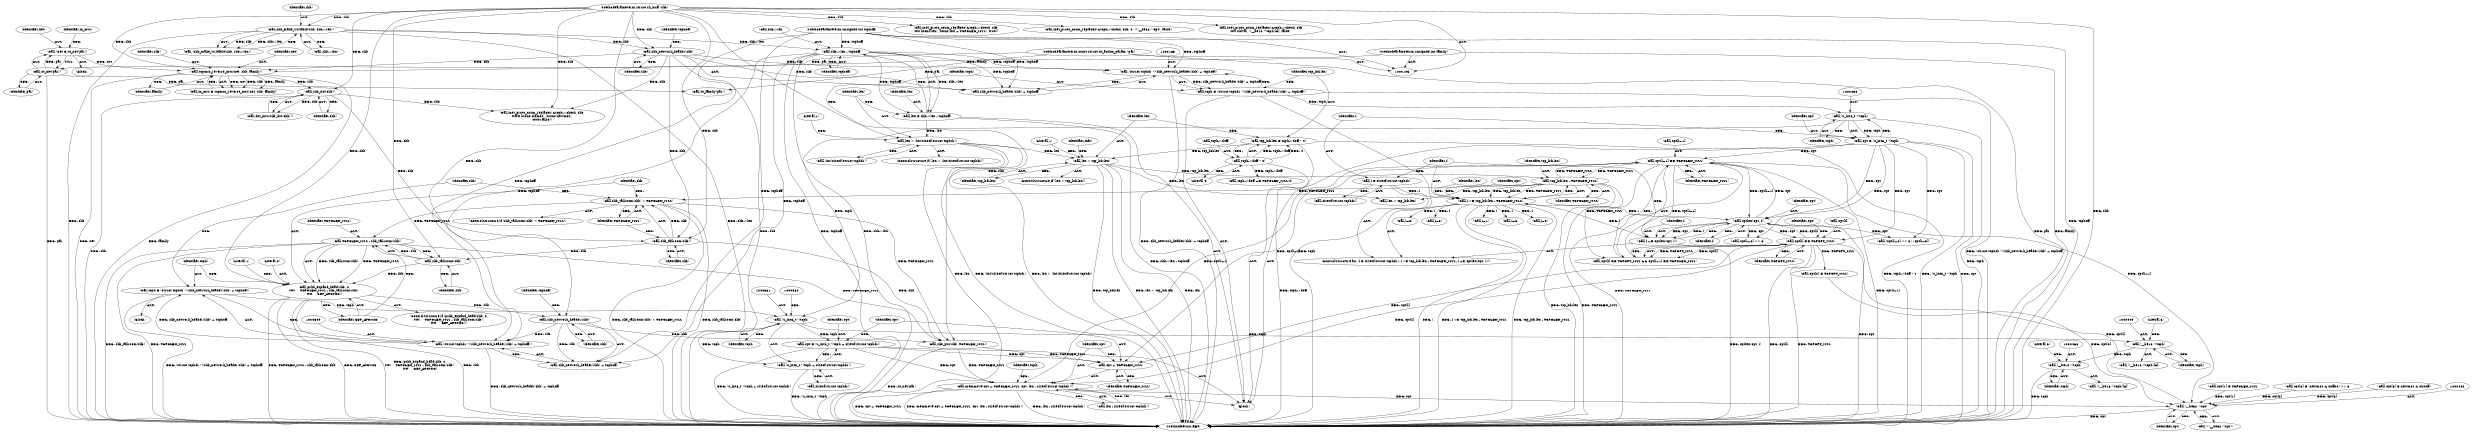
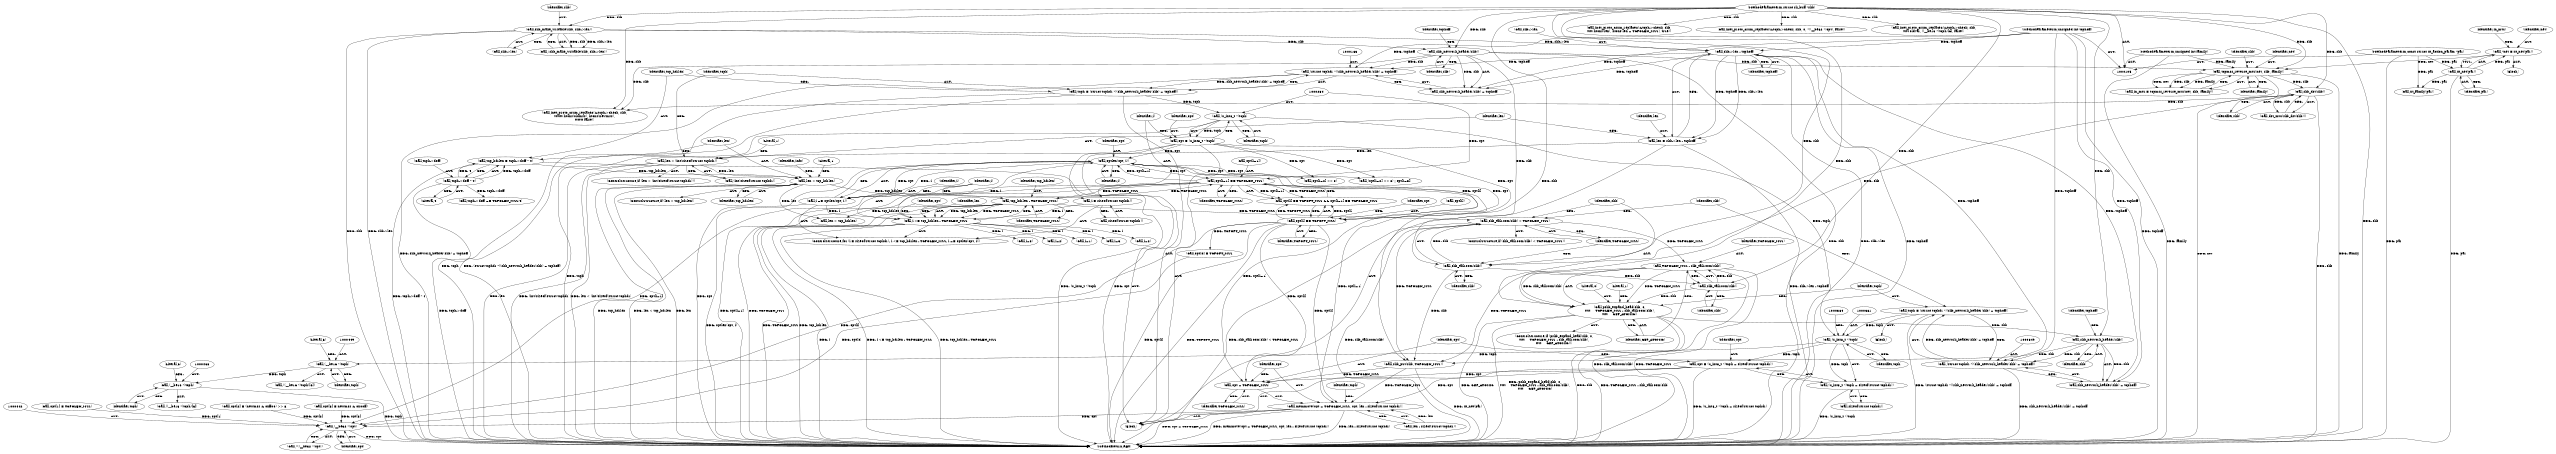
  digraph {
    n1 [label="(Call,tcph = (struct tcphdr *)(skb_network_header(skb) + tcphoff))"]
    n2 [label="(Call,(struct tcphdr *)(skb_network_header(skb) + tcphoff))"]
    n3 [label="(Call,(u_int8_t *)tcph)"]
    n4 [label="(Block,)"]
    n5 [label="(MethodReturn,RET)"]
    n6 [label="(Call,skb_network_header(skb) + tcphoff)"]
    n7 [label="(Call,opt = (u_int8_t *)tcph + sizeof(struct tcphdr))"]
    n8 [label="(Call,(u_int8_t *)tcph + sizeof(struct tcphdr))"]
    n9 [label="(Call,(__be16 *)tcph)"]
    n10 [label="(Identifier,tcph)"]
    n11 [label="(Call,skb_network_header(skb))"]
    n12 [label="(Call,skb_put(skb, TCPOLEN_MSS))"]
    n13 [label="(Identifier,skb)"]
    n14 [label="(Call,memmove(opt + TCPOLEN_MSS, opt, len - sizeof(struct tcphdr)))"]
    n15 [label="(Call,opt + TCPOLEN_MSS)"]
    n16 [label="(Call,pskb_expand_head(skb, 0,\n\t\t\t\t     TCPOLEN_MSS - skb_tailroom(skb),\n\t\t\t\t     GFP_ATOMIC))"]
    n17 [label="(Identifier,GFP_ATOMIC)"]
    n18 [label="(ControlStructure,if (pskb_expand_head(skb, 0,\n\t\t\t\t     TCPOLEN_MSS - skb_tailroom(skb),\n\t\t\t\t     GFP_ATOMIC)))"]
    n19 [label="(Call,TCPOLEN_MSS - skb_tailroom(skb))"]
    n20 [label="(Call,skb_tailroom(skb))"]
    n21 [label="(Identifier,skb)"]
    n22 [label="(Call,skb_tailroom(skb))"]
    n23 [label="(Call,skb_tailroom(skb) < TCPOLEN_MSS)"]
    n24 [label="(Identifier,skb)"]
    n25 [label="(Identifier,TCPOLEN_MSS)"]
    n26 [label="(ControlStructure,if (skb_tailroom(skb) < TCPOLEN_MSS))"]
    n27 [label="(Call,skb_network_header(skb))"]
    n28 [label="(Call,tcpmss_reverse_mtu(net, skb, family))"]
    n29 [label="(Call,(struct tcphdr *)(skb_network_header(skb) + tcphoff))"]
    n30 [label="(Call,inet_proto_csum_replace2(&tcph->check, skb,\n\t\t\t\t\t\t htons(oldmss), htons(newmss),\n\t\t\t\t\t\t false))"]
    n31 [label="(Call,skb_network_header(skb) + tcphoff)"]
    n32 [label="(Identifier,skb)"]
    n33 [label="(Call,skb_dst(skb))"]
    n34 [label="(Call,in_mtu = tcpmss_reverse_mtu(net, skb, family))"]
    n35 [label="(Identifier,family)"]
    n36 [label="(Call,tcph = (struct tcphdr *)(skb_network_header(skb) + tcphoff))"]
    n37 [label="(Call,skb_make_writable(skb, skb->len))"]
    n38 [label="(Call,skb->len - tcphoff)"]
    n39 [label="(Call,skb->len)"]
    n40 [label="(Call,!skb_make_writable(skb, skb->len))"]
    n41 [label="(Call,len = skb->len - tcphoff)"]
    n42 [label="(Identifier,tcphoff)"]
    n43 [label="(MethodParameterIn,struct sk_buff *skb)"]
    n44 [label="(Call,inet_proto_csum_replace2(&tcph->check, skb,\n\t\t\t\t htons(len), htons(len + TCPOLEN_MSS), true))"]
    n45 [label="(Call,inet_proto_csum_replace4(&tcph->check, skb, 0, *((__be32 *)opt), false))"]
    n46 [label="(Call,inet_proto_csum_replace2(&tcph->check, skb,\n\t\t\t\t oldval, ((__be16 *)tcph)[6], false))"]
    1000105
    n48 [label="(Identifier,skb)"]
    n49 [label="(Call,dst_mtu(skb_dst(skb)))"]
    n50 [label="(Call,*net = xt_net(par))"]
    n51 [label="(Call,xt_net(par))"]
    n52 [label="(Block,)"]
    n53 [label="(Call,xt_family(par))"]
    n54 [label="(Identifier,par)"]
    n55 [label="(MethodParameterIn,const struct xt_action_param *par)"]
    n56 [label="(MethodParameterIn,unsigned int family)"]
    n57 [label="(Call,tcp_hdrlen - TCPOLEN_MSS)"]
    n58 [label="(Call,opt[i+1] == TCPOLEN_MSS)"]
    n59 [label="(Call,i <= tcp_hdrlen - TCPOLEN_MSS)"]
    n60 [label="(Call,len > tcp_hdrlen)"]
    n61 [label="(Identifier,TCPOLEN_MSS)"]
    n62 [label="(Call,optlen(opt, i))"]
    n63 [label="(Call,(__be32 *)opt)"]
    n64 [label="(Identifier,TCPOLEN_MSS)"]
    n65 [label="(Call,opt[i] == TCPOPT_MSS && opt[i+1] == TCPOLEN_MSS)"]
    n66 [label="(Call,i+3)"]
    n67 [label="(Call,i+2)"]
    n68 [label="(ControlStructure,for (i = sizeof(struct tcphdr); i <= tcp_hdrlen - TCPOLEN_MSS; i += optlen(opt, i)))"]
    n69 [label="(Call,i+1)"]
    n70 [label="(Call,i+3)"]
    n71 [label="(Call,i+2)"]
    n72 [label="(Call,len < tcp_hdrlen)"]
    n73 [label="(ControlStructure,if (len < tcp_hdrlen))"]
    n74 [label="(Identifier,tcp_hdrlen)"]
    n75 [label="(Call,len < (int)sizeof(struct tcphdr))"]
    n76 [label="(ControlStructure,if (len < (int)sizeof(struct tcphdr)))"]
    n77 [label="(Call,(int)sizeof(struct tcphdr))"]
    n78 [label="(Block,)"]
    n79 [label="(MethodParameterIn,unsigned int tcphoff)"]
    n80 [label="(Call,tcp_hdrlen = tcph->doff * 4)"]
    n81 [label="(Call,tcph->doff * 4)"]
    n82 [label="(Call,tcph->doff += TCPOLEN_MSS/4)"]
    n83 [label="(Literal,4)"]
    n84 [label="(Call,opt[i] == TCPOPT_MSS)"]
    n85 [label="(Call,(opt[i+2] << 8) | opt[i+3])"]
    n86 [label="(Call,opt[i+2] << 8)"]
    n87 [label="(Call,i += optlen(opt, i))"]
    n88 [label="(Identifier,i)"]
    n89 [label="(Call,len - sizeof(struct tcphdr))"]
    n90 [label="(Identifier,opt)"]
    n91 [label="(Call,*((__be32 *)opt))"]
    n92 [label="(Identifier,TCPOLEN_MSS)"]
    n93 [label="(Call,opt = (u_int8_t *)tcph)"]
    n94 [label="(Call,(u_int8_t *)tcph)"]
    n95 [label="(Identifier,tcph)"]
    n96 [label="(Identifier,TCPOPT_MSS)"]
    n97 [label="(Call,opt[0] = TCPOPT_MSS)"]
    n98 [label="(Call,i = sizeof(struct tcphdr))"]
    n99 [label="(Call,sizeof(struct tcphdr))"]
    n100 [label="(Call,sizeof(struct tcphdr))"]
    n101 [label="(Call,(__be16 *)tcph)"]
    n102 [label="(Call,((__be16 *)tcph)[6])"]
    n103 [label="(Identifier,tcph)"]
    n104 [label="(Call,((__be16 *)tcph)[6])"]
    n105 [label="(Identifier,tcph)"]
    n106 [label="(Call,tcph->doff)"]
    n107 [label="(Literal,6)"]
    n108 [label="(Identifier,opt)"]
    n109 [label="(Identifier,net)"]
    n110 [label="(Identifier,opt)"]
    n111 [label="(Identifier,opt)"]
    n112 [label="(Identifier,skb)"]
    n113 [label="(Identifier,tcphoff)"]
    n114 [label="(Literal,6)"]
    n115 [label="(Identifier,tcphoff)"]
    n116 [label="(Identifier,in_mtu)"]
    n117 [label="(Identifier,len)"]
    n118 [label="(Identifier,len)"]
    n119 [label="(Identifier,net)"]
    n120 [label="(Identifier,tcph)"]
    n121 [label="(Call,opt[1] = TCPOLEN_MSS)"]
    n122 [label="(Identifier,len)"]
    n123 [label="(Literal,0)"]
    n124 [label="(Literal,1)"]
    n125 [label="(Call,opt[i])"]
    n126 [label="(Identifier,skb)"]
    n127 [label="(Call,opt[i+1])"]
    n128 [label="(Identifier,tcph)"]
    n129 [label="(Call,opt[2] = (newmss & 0xff00) >> 8)"]
    n130 [label="(Identifier,len)"]
    n131 [label="(Call,skb->len)"]
    n132 [label="(Identifier,info)"]
    n133 [label="(Literal,1)"]
    n134 [label="(Identifier,tcph)"]
    n135 [label="(Identifier,opt)"]
    n136 [label="(Literal,1)"]
    n137 [label="(Identifier,tcp_hdrlen)"]
    n138 [label="(Identifier,opt)"]
    n139 [label="(Identifier,opt)"]
    n140 [label="(Identifier,tcp_hdrlen)"]
    n141 [label="(Identifier,i)"]
    n142 [label="(Identifier,opt)"]
    n143 [label="(Identifier,skb)"]
    n144 [label="(Identifier,i)"]
    n145 [label="(Identifier,TCPOLEN_MSS)"]
    n146 [label="(Identifier,i)"]
    n147 [label="(Call,opt[3] = newmss & 0x00ff)"]
    n148 [label="(Identifier,skb)"]
    1000349
    1000234
    1000163
    1000381
    1000384
    1000442
    1000449
    1000468
    n1 -> n2 [label="CFG: "]
    n1 -> n3 [label="DDG: tcph"]
    n1 -> n4 [label="AST: "]
    n1 -> n5 [label="DDG: (struct tcphdr *)(skb_network_header(skb) + tcphoff)"]
    n2 -> n1 [label="AST: "]
    n2 -> n1 [label="DDG: skb_network_header(skb) + tcphoff"]
    n2 -> n5 [label="DDG: skb_network_header(skb) + tcphoff"]
    n2 -> n6 [label="CFG: "]
    n3 -> n7 [label="DDG: tcph"]
    n3 -> n8 [label="AST: "]
    n3 -> n8 [label="DDG: tcph"]
    n3 -> n9 [label="DDG: tcph"]
    n3 -> n10 [label="CFG: "]
    n6 -> n2 [label="AST: "]
    n7 -> n5 [label="DDG: (u_int8_t *)tcph + sizeof(struct tcphdr)"]
    n7 -> n8 [label="CFG: "]
    n7 -> n14 [label="DDG: opt"]
    n7 -> n15 [label="DDG: opt"]
    n7 -> n78 [label="AST: "]
    n8 -> n5 [label="DDG: (u_int8_t *)tcph"]
    n8 -> n7 [label="AST: "]
    n8 -> n100 [label="CFG: "]
    n9 -> n101 [label="DDG: tcph"]
    n9 -> n102 [label="AST: "]
    n9 -> n103 [label="CFG: "]
    n10 -> n3 [label="AST: "]
    n11 -> n2 [label="DDG: skb"]
    n11 -> n6 [label="AST: "]
    n11 -> n6 [label="DDG: skb"]
    n11 -> n12 [label="DDG: skb"]
    n11 -> n13 [label="CFG: "]
    n12 -> n5 [label="DDG: xt_net(par)"]
    n12 -> n14 [label="DDG: TCPOLEN_MSS"]
    n12 -> n15 [label="DDG: TCPOLEN_MSS"]
    n13 -> n11 [label="AST: "]
    n14 -> n5 [label="DDG: len - sizeof(struct tcphdr)"]
    n14 -> n5 [label="DDG: opt + TCPOLEN_MSS"]
    n14 -> n5 [label="DDG: memmove(opt + TCPOLEN_MSS, opt, len - sizeof(struct tcphdr))"]
    n14 -> n63 [label="DDG: opt"]
    n14 -> n78 [label="AST: "]
    n14 -> n89 [label="CFG: "]
    n15 -> n14 [label="AST: "]
    n15 -> n92 [label="CFG: "]
    n16 -> n5 [label="DDG: skb"]
    n16 -> n5 [label="DDG: TCPOLEN_MSS - skb_tailroom(skb)"]
    n16 -> n5 [label="DDG: GFP_ATOMIC"]
    n16 -> n5 [label="DDG: pskb_expand_head(skb, 0,\n\t\t\t\t     TCPOLEN_MSS - skb_tailroom(skb),\n\t\t\t\t     GFP_ATOMIC)"]
    n16 -> n11 [label="DDG: skb"]
    n16 -> n17 [label="CFG: "]
    n16 -> n18 [label="AST: "]
    n17 -> n16 [label="AST: "]
    n17 -> n19 [label="CFG: "]
    n19 -> n5 [label="DDG: TCPOLEN_MSS"]
    n19 -> n5 [label="DDG: skb_tailroom(skb)"]
    n19 -> n12 [label="DDG: TCPOLEN_MSS"]
    n19 -> n16 [label="AST: "]
    n19 -> n16 [label="DDG: TCPOLEN_MSS"]
    n19 -> n16 [label="DDG: skb_tailroom(skb)"]
    n19 -> n20 [label="CFG: "]
    n20 -> n16 [label="DDG: skb"]
    n20 -> n19 [label="AST: "]
    n20 -> n19 [label="DDG: skb"]
    n20 -> n21 [label="CFG: "]
    n21 -> n20 [label="AST: "]
    n22 -> n12 [label="DDG: skb"]
    n22 -> n20 [label="DDG: skb"]
    n22 -> n23 [label="AST: "]
    n22 -> n23 [label="DDG: skb"]
    n22 -> n24 [label="CFG: "]
    n23 -> n5 [label="DDG: skb_tailroom(skb) < TCPOLEN_MSS"]
    n23 -> n5 [label="DDG: skb_tailroom(skb)"]
    n23 -> n12 [label="DDG: TCPOLEN_MSS"]
    n23 -> n19 [label="DDG: TCPOLEN_MSS"]
    n23 -> n25 [label="CFG: "]
    n23 -> n26 [label="AST: "]
    n24 -> n22 [label="AST: "]
    n25 -> n22 [label="CFG: "]
    n25 -> n23 [label="AST: "]
    n27 -> n5 [label="DDG: skb"]
    n27 -> n22 [label="DDG: skb"]
    n27 -> n28 [label="DDG: skb"]
    n27 -> n29 [label="DDG: skb"]
    n27 -> n30 [label="DDG: skb"]
    n27 -> n31 [label="AST: "]
    n27 -> n31 [label="DDG: skb"]
    n27 -> n32 [label="CFG: "]
    n28 -> n5 [label="DDG: family"]
    n28 -> n5 [label="DDG: net"]
    n28 -> n33 [label="DDG: skb"]
    n28 -> n34 [label="AST: "]
    n28 -> n34 [label="DDG: net"]
    n28 -> n34 [label="DDG: skb"]
    n28 -> n34 [label="DDG: family"]
    n28 -> n35 [label="CFG: "]
    n29 -> n5 [label="DDG: skb_network_header(skb) + tcphoff"]
    n29 -> n31 [label="CFG: "]
    n29 -> n36 [label="AST: "]
    n29 -> n36 [label="DDG: skb_network_header(skb) + tcphoff"]
    n31 -> n29 [label="AST: "]
    n32 -> n27 [label="AST: "]
    n33 -> n5 [label="DDG: skb"]
    n33 -> n22 [label="DDG: skb"]
    n33 -> n30 [label="DDG: skb"]
    n33 -> n48 [label="CFG: "]
    n33 -> n49 [label="AST: "]
    n33 -> n49 [label="DDG: skb"]
    n34 -> n28 [label="CFG: "]
    n35 -> n28 [label="AST: "]
    n36 -> n5 [label="DDG: (struct tcphdr *)(skb_network_header(skb) + tcphoff)"]
    n36 -> n5 [label="DDG: tcph"]
    n36 -> n29 [label="CFG: "]
    n36 -> n78 [label="AST: "]
    n36 -> n94 [label="DDG: tcph"]
    n37 -> n5 [label="DDG: skb"]
    n37 -> n5 [label="DDG: skb->len"]
    n37 -> n27 [label="DDG: skb"]
    n37 -> n38 [label="DDG: skb->len"]
    n37 -> n39 [label="CFG: "]
    n37 -> n40 [label="AST: "]
    n37 -> n40 [label="DDG: skb"]
    n37 -> n40 [label="DDG: skb->len"]
    n38 -> n2 [label="DDG: tcphoff"]
    n38 -> n5 [label="DDG: tcphoff"]
    n38 -> n5 [label="DDG: skb->len"]
    n38 -> n6 [label="DDG: tcphoff"]
    n38 -> n29 [label="DDG: tcphoff"]
    n38 -> n31 [label="DDG: tcphoff"]
    n38 -> n41 [label="AST: "]
    n38 -> n41 [label="DDG: skb->len"]
    n38 -> n41 [label="DDG: tcphoff"]
    n38 -> n42 [label="CFG: "]
    n39 -> n37 [label="AST: "]
    n40 -> n37 [label="CFG: "]
    n41 -> n5 [label="DDG: skb->len - tcphoff"]
    n41 -> n38 [label="CFG: "]
    n41 -> n75 [label="DDG: len"]
    n41 -> n78 [label="AST: "]
    n42 -> n38 [label="AST: "]
    n43 -> n5 [label="DDG: skb"]
    n43 -> n11 [label="DDG: skb"]
    n43 -> n12 [label="DDG: skb"]
    n43 -> n16 [label="DDG: skb"]
    n43 -> n20 [label="DDG: skb"]
    n43 -> n22 [label="DDG: skb"]
    n43 -> n27 [label="DDG: skb"]
    n43 -> n28 [label="DDG: skb"]
    n43 -> n30 [label="DDG: skb"]
    n43 -> n33 [label="DDG: skb"]
    n43 -> n37 [label="DDG: skb"]
    n43 -> n44 [label="DDG: skb"]
    n43 -> n45 [label="DDG: skb"]
    n43 -> n46 [label="DDG: skb"]
    n43 -> 1000105 [label="AST: "]
    n48 -> n33 [label="AST: "]
    n49 -> n33 [label="CFG: "]
    n50 -> n28 [label="DDG: net"]
    n50 -> n51 [label="MSS: "]
    n50 -> n52 [label="AST: "]
    n51 -> n5 [label="DDG: par"]
    n51 -> n50 [label="AST: "]
    n51 -> n50 [label="DDG: par"]
    n51 -> n53 [label="DDG: par"]
    n51 -> n54 [label="CFG: "]
    n54 -> n51 [label="AST: "]
    n55 -> n5 [label="DDG: par"]
    n55 -> 1000105 [label="AST: "]
    n55 -> n51 [label="DDG: par"]
    n55 -> n53 [label="DDG: par"]
    n56 -> n5 [label="DDG: family"]
    n56 -> n28 [label="DDG: family"]
    n56 -> 1000105 [label="AST: "]
    n57 -> n5 [label="DDG: tcp_hdrlen"]
    n57 -> n5 [label="DDG: TCPOLEN_MSS"]
    n57 -> n23 [label="DDG: TCPOLEN_MSS"]
    n57 -> n58 [label="DDG: TCPOLEN_MSS"]
    n57 -> n59 [label="AST: "]
    n57 -> n59 [label="DDG: tcp_hdrlen"]
    n57 -> n59 [label="DDG: TCPOLEN_MSS"]
    n57 -> n60 [label="DDG: tcp_hdrlen"]
    n57 -> n61 [label="CFG: "]
    n58 -> n5 [label="DDG: opt[i+1]"]
    n58 -> n5 [label="DDG: TCPOLEN_MSS"]
    n58 -> n14 [label="DDG: opt[i+1]"]
    n58 -> n15 [label="DDG: opt[i+1]"]
    n58 -> n57 [label="DDG: TCPOLEN_MSS"]
    n58 -> n62 [label="DDG: opt[i+1]"]
    n58 -> n63 [label="DDG: opt[i+1]"]
    n58 -> n64 [label="CFG: "]
    n58 -> n65 [label="AST: "]
    n58 -> n65 [label="DDG: opt[i+1]"]
    n58 -> n65 [label="DDG: TCPOLEN_MSS"]
    n59 -> n5 [label="DDG: i"]
    n59 -> n5 [label="DDG: i <= tcp_hdrlen - TCPOLEN_MSS"]
    n59 -> n5 [label="DDG: tcp_hdrlen - TCPOLEN_MSS"]
    n59 -> n57 [label="CFG: "]
    n59 -> n62 [label="DDG: i"]
    n59 -> n66 [label="DDG: i"]
    n59 -> n67 [label="DDG: i"]
    n59 -> n68 [label="AST: "]
    n59 -> n69 [label="DDG: i"]
    n59 -> n70 [label="DDG: i"]
    n59 -> n71 [label="DDG: i"]
    n61 -> n57 [label="AST: "]
    n62 -> n5 [label="DDG: opt"]
    n62 -> n58 [label="DDG: opt"]
    n62 -> n84 [label="DDG: opt"]
    n62 -> n85 [label="DDG: opt"]
    n62 -> n86 [label="DDG: opt"]
    n62 -> n87 [label="AST: "]
    n62 -> n87 [label="DDG: opt"]
    n62 -> n87 [label="DDG: i"]
    n62 -> n88 [label="CFG: "]
    n63 -> n5 [label="DDG: opt"]
    n63 -> n90 [label="CFG: "]
    n63 -> n91 [label="AST: "]
    n64 -> n58 [label="AST: "]
    n65 -> n58 [label="CFG: "]
    n65 -> n84 [label="CFG: "]
    n72 -> n5 [label="DDG: tcp_hdrlen"]
    n72 -> n5 [label="DDG: len < tcp_hdrlen"]
    n72 -> n5 [label="DDG: len"]
    n72 -> n57 [label="DDG: tcp_hdrlen"]
    n72 -> n60 [label="DDG: len"]
    n72 -> n73 [label="AST: "]
    n72 -> n74 [label="CFG: "]
    n74 -> n72 [label="AST: "]
    n75 -> n5 [label="DDG: len < (int)sizeof(struct tcphdr)"]
    n75 -> n5 [label="DDG: len"]
    n75 -> n5 [label="DDG: (int)sizeof(struct tcphdr)"]
    n75 -> n72 [label="DDG: len"]
    n75 -> n76 [label="AST: "]
    n75 -> n77 [label="CFG: "]
    n77 -> n75 [label="AST: "]
    n79 -> n2 [label="DDG: tcphoff"]
    n79 -> n5 [label="DDG: tcphoff"]
    n79 -> n6 [label="DDG: tcphoff"]
    n79 -> n29 [label="DDG: tcphoff"]
    n79 -> n31 [label="DDG: tcphoff"]
    n79 -> n38 [label="DDG: tcphoff"]
    n79 -> 1000105 [label="AST: "]
    n80 -> n5 [label="DDG: tcph->doff * 4"]
    n80 -> n72 [label="DDG: tcp_hdrlen"]
    n80 -> n78 [label="AST: "]
    n80 -> n81 [label="CFG: "]
    n81 -> n5 [label="DDG: tcph->doff"]
    n81 -> n80 [label="AST: "]
    n81 -> n80 [label="DDG: tcph->doff"]
    n81 -> n80 [label="DDG: 4"]
    n81 -> n82 [label="DDG: tcph->doff"]
    n81 -> n83 [label="CFG: "]
    n83 -> n81 [label="AST: "]
    n84 -> n5 [label="DDG: opt[i]"]
    n84 -> n5 [label="DDG: TCPOPT_MSS"]
    n84 -> n14 [label="DDG: opt[i]"]
    n84 -> n15 [label="DDG: opt[i]"]
    n84 -> n62 [label="DDG: opt[i]"]
    n84 -> n63 [label="DDG: opt[i]"]
    n84 -> n65 [label="AST: "]
    n84 -> n65 [label="DDG: opt[i]"]
    n84 -> n65 [label="DDG: TCPOPT_MSS"]
    n84 -> n96 [label="CFG: "]
    n84 -> n97 [label="DDG: TCPOPT_MSS"]
    n87 -> n5 [label="DDG: optlen(opt, i)"]
    n87 -> n59 [label="DDG: i"]
    n87 -> n62 [label="CFG: "]
    n87 -> n68 [label="AST: "]
    n88 -> n62 [label="AST: "]
    n89 -> n14 [label="AST: "]
    n89 -> n14 [label="DDG: len"]
    n90 -> n63 [label="AST: "]
    n91 -> n63 [label="CFG: "]
    n92 -> n15 [label="AST: "]
    n93 -> n5 [label="DDG: (u_int8_t *)tcph"]
    n93 -> n5 [label="DDG: opt"]
-   n93 -> n58 [label="DDG: opt"]
+   1000234 -> n58 [label="DDG: opt"]
    n93 -> n62 [label="DDG: opt"]
    n93 -> n78 [label="AST: "]
    n93 -> n84 [label="DDG: opt"]
    n93 -> n85 [label="DDG: opt"]
    n93 -> n86 [label="DDG: opt"]
    n93 -> n94 [label="CFG: "]
    n94 -> n3 [label="DDG: tcph"]
    n94 -> n5 [label="DDG: tcph"]
    n94 -> n93 [label="AST: "]
    n94 -> n93 [label="DDG: tcph"]
    n94 -> n95 [label="CFG: "]
    n95 -> n94 [label="AST: "]
    n96 -> n84 [label="AST: "]
    n97 -> n63 [label="DDG: opt[0]"]
    n98 -> n59 [label="DDG: i"]
    n98 -> n68 [label="AST: "]
    n98 -> n99 [label="CFG: "]
    n99 -> n98 [label="AST: "]
    n100 -> n8 [label="AST: "]
    n101 -> n5 [label="DDG: tcph"]
    n101 -> n104 [label="AST: "]
    n101 -> n105 [label="CFG: "]
    n103 -> n9 [label="AST: "]
    n105 -> n101 [label="AST: "]
    n106 -> n81 [label="AST: "]
    n107 -> n101 [label="CFG: "]
    n108 -> n93 [label="AST: "]
    n109 -> n50 [label="AST: "]
    n110 -> n59 [label="CFG: "]
    n111 -> n14 [label="AST: "]
    n111 -> n15 [label="CFG: "]
    n112 -> n28 [label="AST: "]
    n113 -> n11 [label="CFG: "]
    n114 -> n9 [label="CFG: "]
    n115 -> n27 [label="CFG: "]
    n116 -> n50 [label="CFG: "]
    n117 -> n72 [label="AST: "]
    n117 -> n80 [label="CFG: "]
    n118 -> n41 [label="AST: "]
    n119 -> n28 [label="AST: "]
    n120 -> n36 [label="AST: "]
    n120 -> n75 [label="CFG: "]
    n121 -> n63 [label="DDG: opt[1]"]
    n122 -> n59 [label="CFG: "]
    n123 -> n16 [label="AST: "]
    n124 -> n75 [label="CFG: "]
    n125 -> n84 [label="AST: "]
    n126 -> n16 [label="AST: "]
    n126 -> n23 [label="CFG: "]
    n127 -> n58 [label="AST: "]
    n128 -> n14 [label="CFG: "]
    n129 -> n63 [label="DDG: opt[2]"]
    n130 -> n41 [label="CFG: "]
    n130 -> n75 [label="AST: "]
    n131 -> n38 [label="AST: "]
    n132 -> n72 [label="CFG: "]
    n133 -> n72 [label="CFG: "]
    n134 -> n1 [label="AST: "]
    n134 -> n16 [label="CFG: "]
    n135 -> n62 [label="AST: "]
    n136 -> n16 [label="CFG: "]
    n137 -> n57 [label="AST: "]
    n138 -> n84 [label="CFG: "]
    n139 -> n7 [label="AST: "]
    n140 -> n36 [label="CFG: "]
    n140 -> n80 [label="AST: "]
    n141 -> n93 [label="CFG: "]
    n141 -> n98 [label="AST: "]
    n142 -> n7 [label="CFG: "]
    n142 -> n15 [label="AST: "]
    n143 -> n37 [label="AST: "]
    n144 -> n59 [label="AST: "]
    n144 -> n87 [label="CFG: "]
    n144 -> n98 [label="CFG: "]
    n145 -> n19 [label="AST: "]
    n146 -> n87 [label="AST: "]
    n147 -> n63 [label="DDG: opt[3]"]
    n148 -> n1 [label="CFG: "]
    n148 -> n23 [label="CFG: "]
    1000349 -> n2 [label="AST: "]
    1000234 -> n94 [label="AST: "]
    1000163 -> n29 [label="AST: "]
    1000381 -> n3 [label="AST: "]
    1000384 -> n3 [label="CFG: "]
    1000442 -> n63 [label="AST: "]
    1000449 -> n9 [label="AST: "]
    1000468 -> n101 [label="AST: "]
  }
